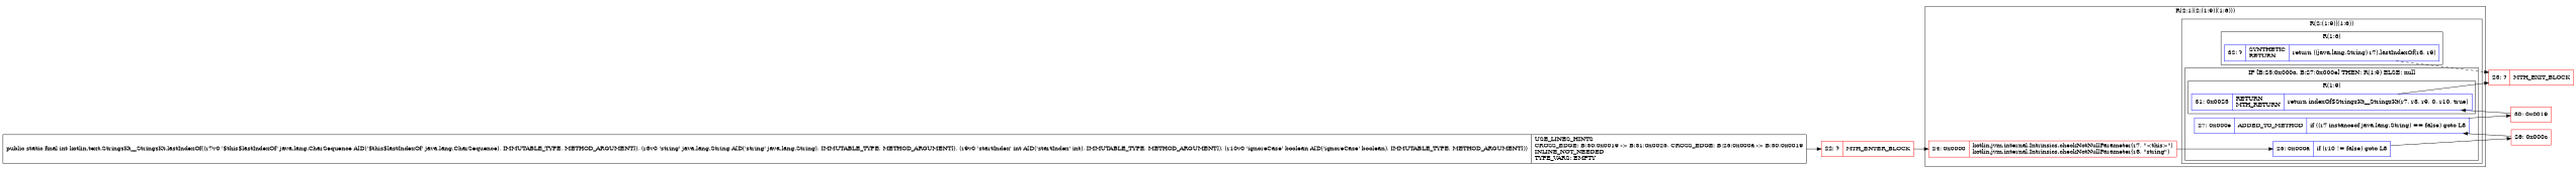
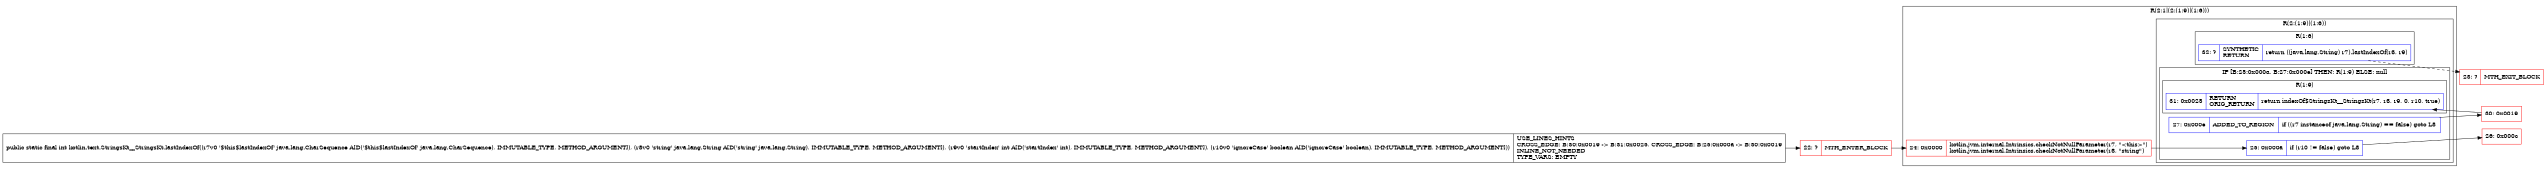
  digraph {
    rankdir=LR
    node [color=red shape=record]
-   n1 [color=blue label="{31\:\ 0x0025|RETURN\lMTH_RETURN\l|return indexOf$StringsKt__StringsKt(r7, r8, r9, 0, r10, true)\l}"]
+   n1 [color=blue label="{31\:\ 0x0025|RETURN\lORIG_RETURN\l|return indexOf$StringsKt__StringsKt(r7, r8, r9, 0, r10, true)\l}"]
    n2 [color=blue label="{25\:\ 0x000a|if (r10 != false) goto L8\l}"]
-   n3 [color=blue label="{27\:\ 0x000e|ADDED_TO_METHOD\l|if ((r7 instanceof java.lang.String) == false) goto L8\l}"]
+   n3 [color=blue label="{27\:\ 0x000e|ADDED_TO_REGION\l|if ((r7 instanceof java.lang.String) == false) goto L8\l}"]
    n4 [color=blue label="{32\:\ ?|SYNTHETIC\lRETURN\l|return ((java.lang.String) r7).lastIndexOf(r8, r9)\l}"]
    n5 [label="{24\:\ 0x0000|kotlin.jvm.internal.Intrinsics.checkNotNullParameter(r7, \"\<this\>\")\lkotlin.jvm.internal.Intrinsics.checkNotNullParameter(r8, \"string\")\l}"]
    n6 [label="{23\:\ ?|MTH_EXIT_BLOCK\l}"]
    n7 [label="{26\:\ 0x000c}"]
    n8 [label="{30\:\ 0x0019}"]
    n9 [label="{22\:\ ?|MTH_ENTER_BLOCK\l}"]
    n10 [label="{public static final int kotlin.text.StringsKt__StringsKt.lastIndexOf((r7v0 '$this$lastIndexOf' java.lang.CharSequence A[D('$this$lastIndexOf' java.lang.CharSequence), IMMUTABLE_TYPE, METHOD_ARGUMENT]), (r8v0 'string' java.lang.String A[D('string' java.lang.String), IMMUTABLE_TYPE, METHOD_ARGUMENT]), (r9v0 'startIndex' int A[D('startIndex' int), IMMUTABLE_TYPE, METHOD_ARGUMENT]), (r10v0 'ignoreCase' boolean A[D('ignoreCase' boolean), IMMUTABLE_TYPE, METHOD_ARGUMENT]))  | USE_LINES_HINTS\lCROSS_EDGE: B:30:0x0019 \-\> B:31:0x0025, CROSS_EDGE: B:25:0x000a \-\> B:30:0x0019\lINLINE_NOT_NEEDED\lTYPE_VARS: EMPTY\l}" color=""]
    subgraph cluster_1 {
      label="R(2:1|(2:(1:9)|(1:6)))"
      n5
      subgraph cluster_2 {
        label="R(2:(1:9)|(1:6))"
        subgraph cluster_3 {
          label="IF [B:25:0x000a, B:27:0x000e] THEN: R(1:9) ELSE: null"
          n2
          n3
          subgraph cluster_4 {
            label="R(1:9)"
            n1
          }
        }
        subgraph cluster_5 {
          label="R(1:6)"
          n4
        }
      }
    }
-   n1 -> n6
    n2 -> n7 [style=solid]
    n3 -> n8
    n4 -> n6 [style=dashed]
    n5 -> n2
-   n7 -> n3
    n8 -> n1
    n9 -> n5
    n10 -> n9
  }
